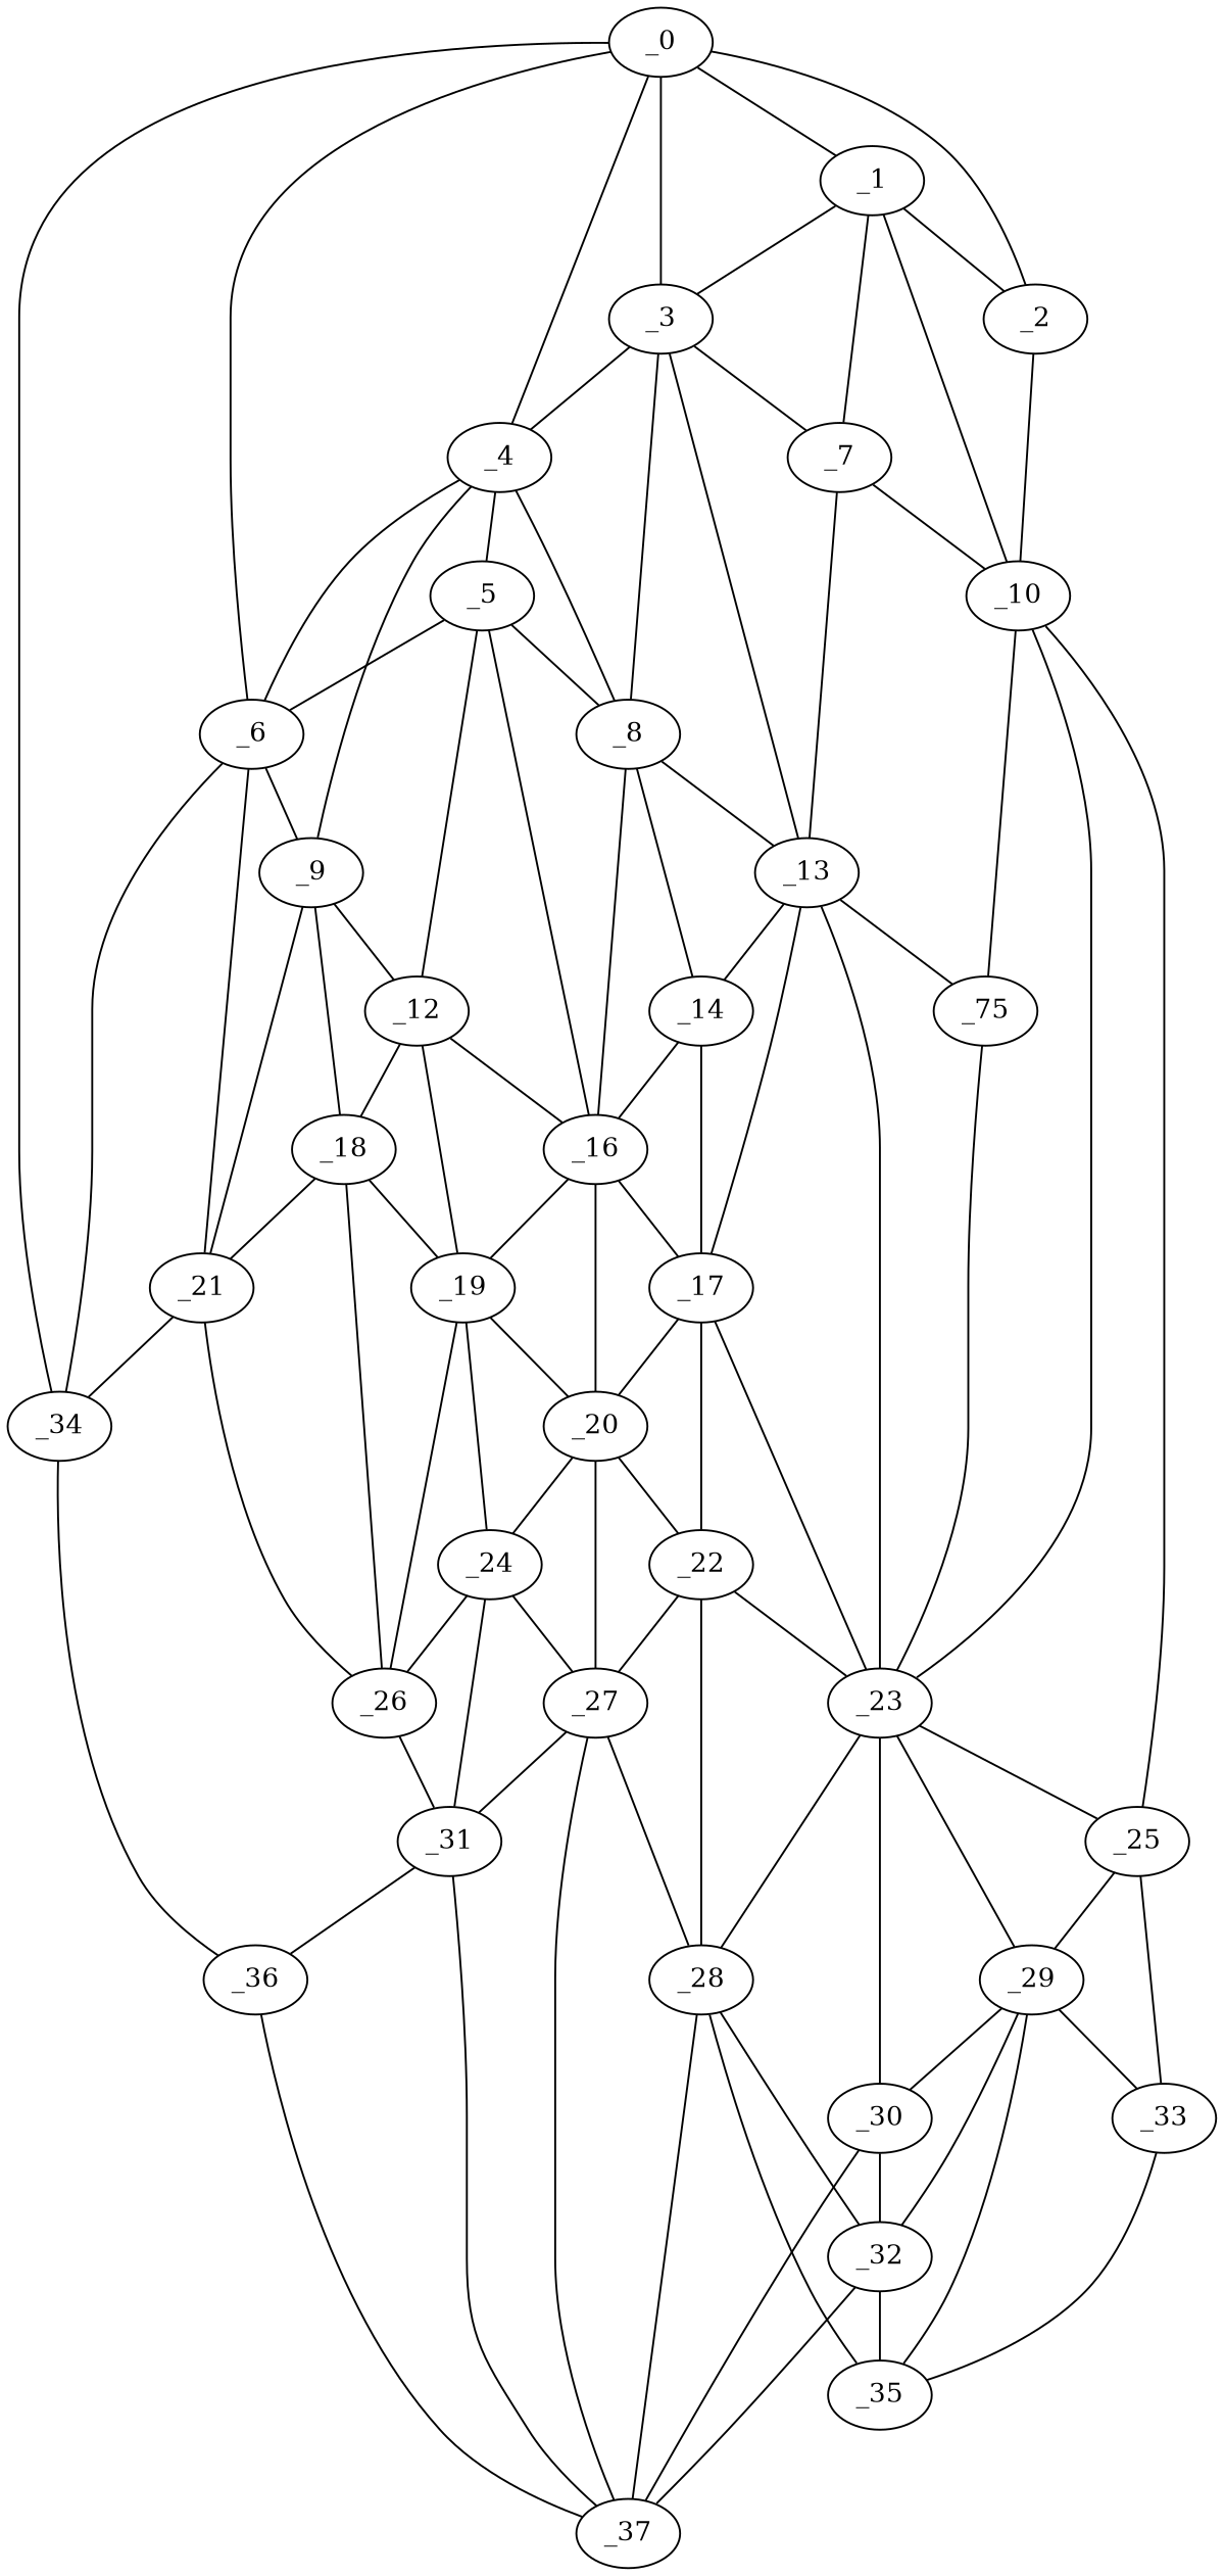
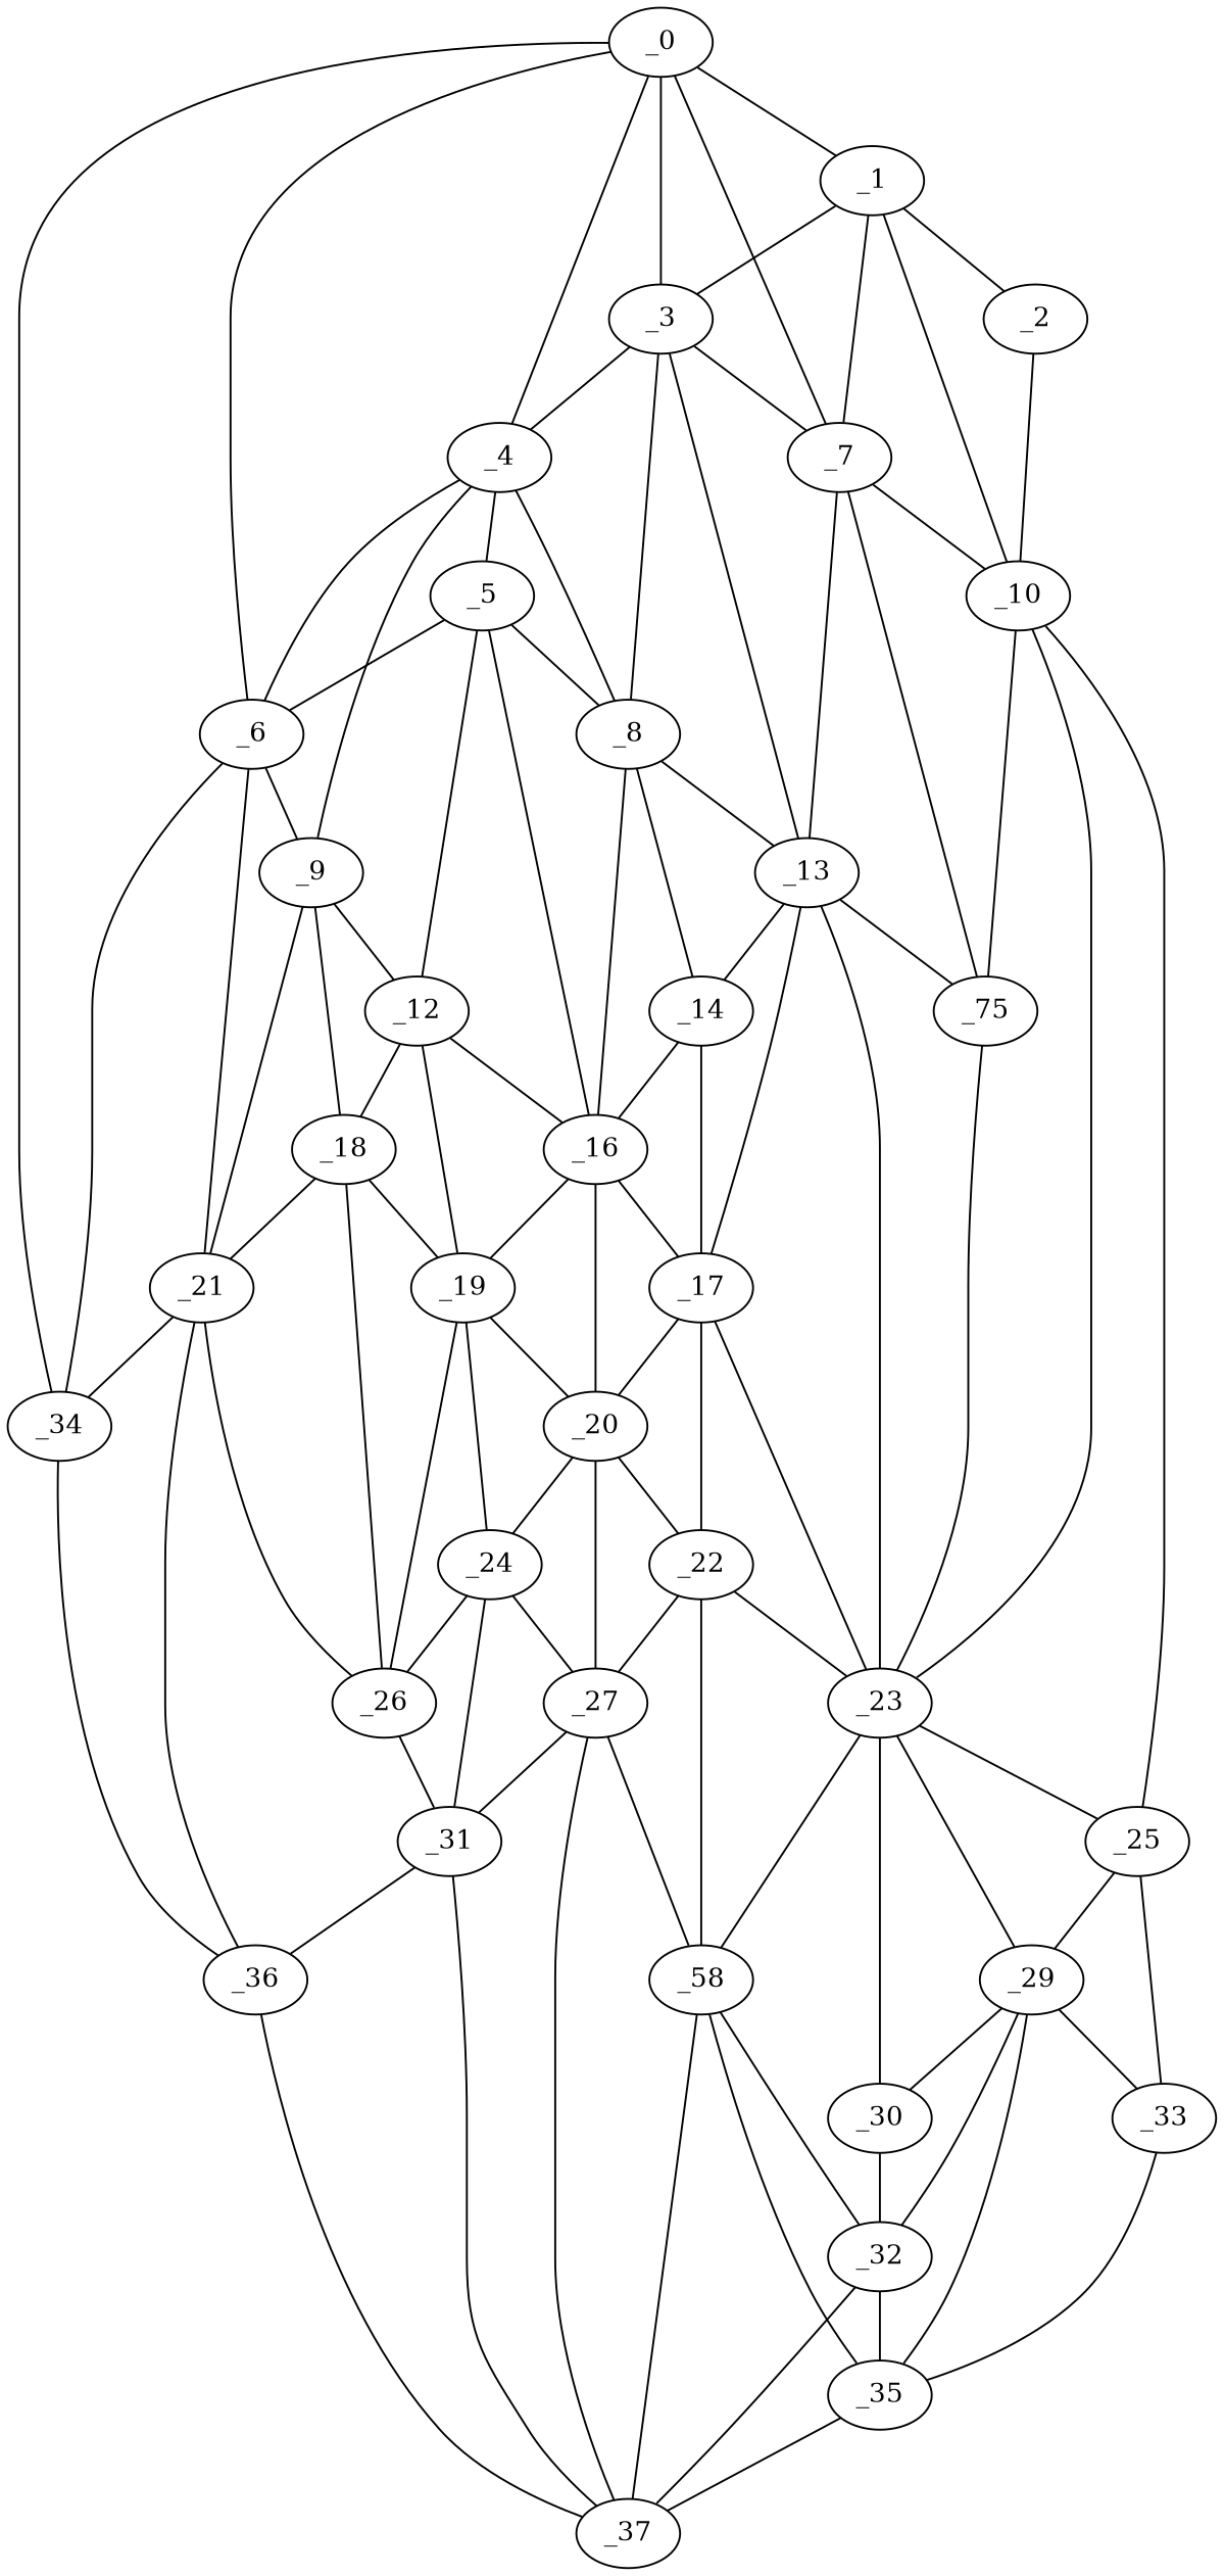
  graph {
    node [x=35 y=107]
    edge [valence=2]
    _0 [x=32 y=40]
    _1 [y=114]
    _2 [y=122]
    _3 [x=44 y=96]
    _4 [x=45 y=62]
    _6 [x=51 y=53]
    _34 [x=99 y=7]
    _7 [x=51 y=105]
    _10 [x=56 y=119]
    _8 [x=53 y=86]
    _13 [x=58 y=92]
    _5 [x=50 y=63]
    _9 [x=56 y=57]
    _21 [x=70 y=54]
    _36 [x=100 y=42]
    n16 [label=_75 x=60]
    _23 [x=71]
    _25 [x=73 y=125]
    _16 [x=62 y=78]
    _14 [x=59 y=85]
    _17 [x=65 y=88]
    _12 [x=57 y=63]
    _18 [x=66 y=59]
    _26 [x=74 y=59]
    _37 [x=100 y=70]
-   _28 [x=78 y=91]
+   _28 [x=78 y=91 label=_58]
    _29 [x=80]
    _30 [x=83 y=98]
    _33 [x=98 y=124]
    _19 [x=69 y=65]
    _20 [x=69 y=77]
    _22 [x=71 y=88]
    _24 [x=73 y=64]
    _27 [x=74 y=80]
    _31 [x=84 y=64]
    _32 [x=86 y=98]
    _35 [x=99 y=116]
    _0 -- _1
-   _0 -- _2 [valence=1]
+   _0 -- _7 [valence=1]
    _0 -- _3 [valence=1]
    _0 -- _4
    _0 -- _6
    _0 -- _34 [valence=1]
    _1 -- _2 [valence=1]
    _1 -- _3
    _1 -- _7
    _1 -- _10
    _2 -- _10
    _3 -- _4
    _3 -- _7
    _3 -- _8
    _3 -- _13 [valence=1]
    _4 -- _6
    _4 -- _8
    _4 -- _5 [valence=1]
    _4 -- _9
    _6 -- _34 [valence=1]
    _6 -- _9 [valence=1]
    _6 -- _21
    _34 -- _36 [valence=1]
    _7 -- _10
    _7 -- _13
+   _7 -- n16 [valence=1]
    _10 -- n16 [valence=1]
    _10 -- _23
    _10 -- _25
    _8 -- _13
    _8 -- _16
    _8 -- _14
    _13 -- n16
    _13 -- _23
    _13 -- _14
    _13 -- _17
    _5 -- _6
    _5 -- _8
    _5 -- _16 [valence=1]
    _5 -- _12
    _9 -- _21
    _9 -- _12
    _9 -- _18
    _21 -- _34
+   _21 -- _36 [valence=1]
    _21 -- _26 [valence=1]
    _36 -- _37 [valence=1]
    n16 -- _23
    _23 -- _25
    _23 -- _28
    _23 -- _29
    _23 -- _30
    _25 -- _29 [valence=1]
    _25 -- _33 [valence=1]
    _16 -- _17
    _16 -- _19 [valence=1]
    _16 -- _20 [valence=1]
    _14 -- _16
    _14 -- _17
    _17 -- _23
    _17 -- _20
    _17 -- _22
    _12 -- _16
    _12 -- _18 [valence=1]
    _12 -- _19
    _18 -- _21
    _18 -- _26
    _18 -- _19
    _26 -- _31
    _28 -- _37
    _28 -- _32
    _28 -- _35
    _29 -- _30
    _29 -- _33
    _29 -- _32 [valence=1]
    _29 -- _35
    _30 -- _32
    _33 -- _35 [valence=1]
    _19 -- _26 [valence=1]
    _19 -- _20 [valence=1]
    _19 -- _24 [valence=1]
    _20 -- _22 [valence=1]
    _20 -- _24
    _20 -- _27 [valence=1]
    _22 -- _23 [valence=1]
    _22 -- _28
    _22 -- _27 [valence=1]
    _24 -- _26
    _24 -- _27
    _24 -- _31
    _27 -- _37
    _27 -- _28
    _27 -- _31
    _31 -- _36 [valence=1]
    _31 -- _37
    _32 -- _37
    _32 -- _35
-   _30 -- _37 [valence=1]
+   _35 -- _37 [valence=1]
  }
